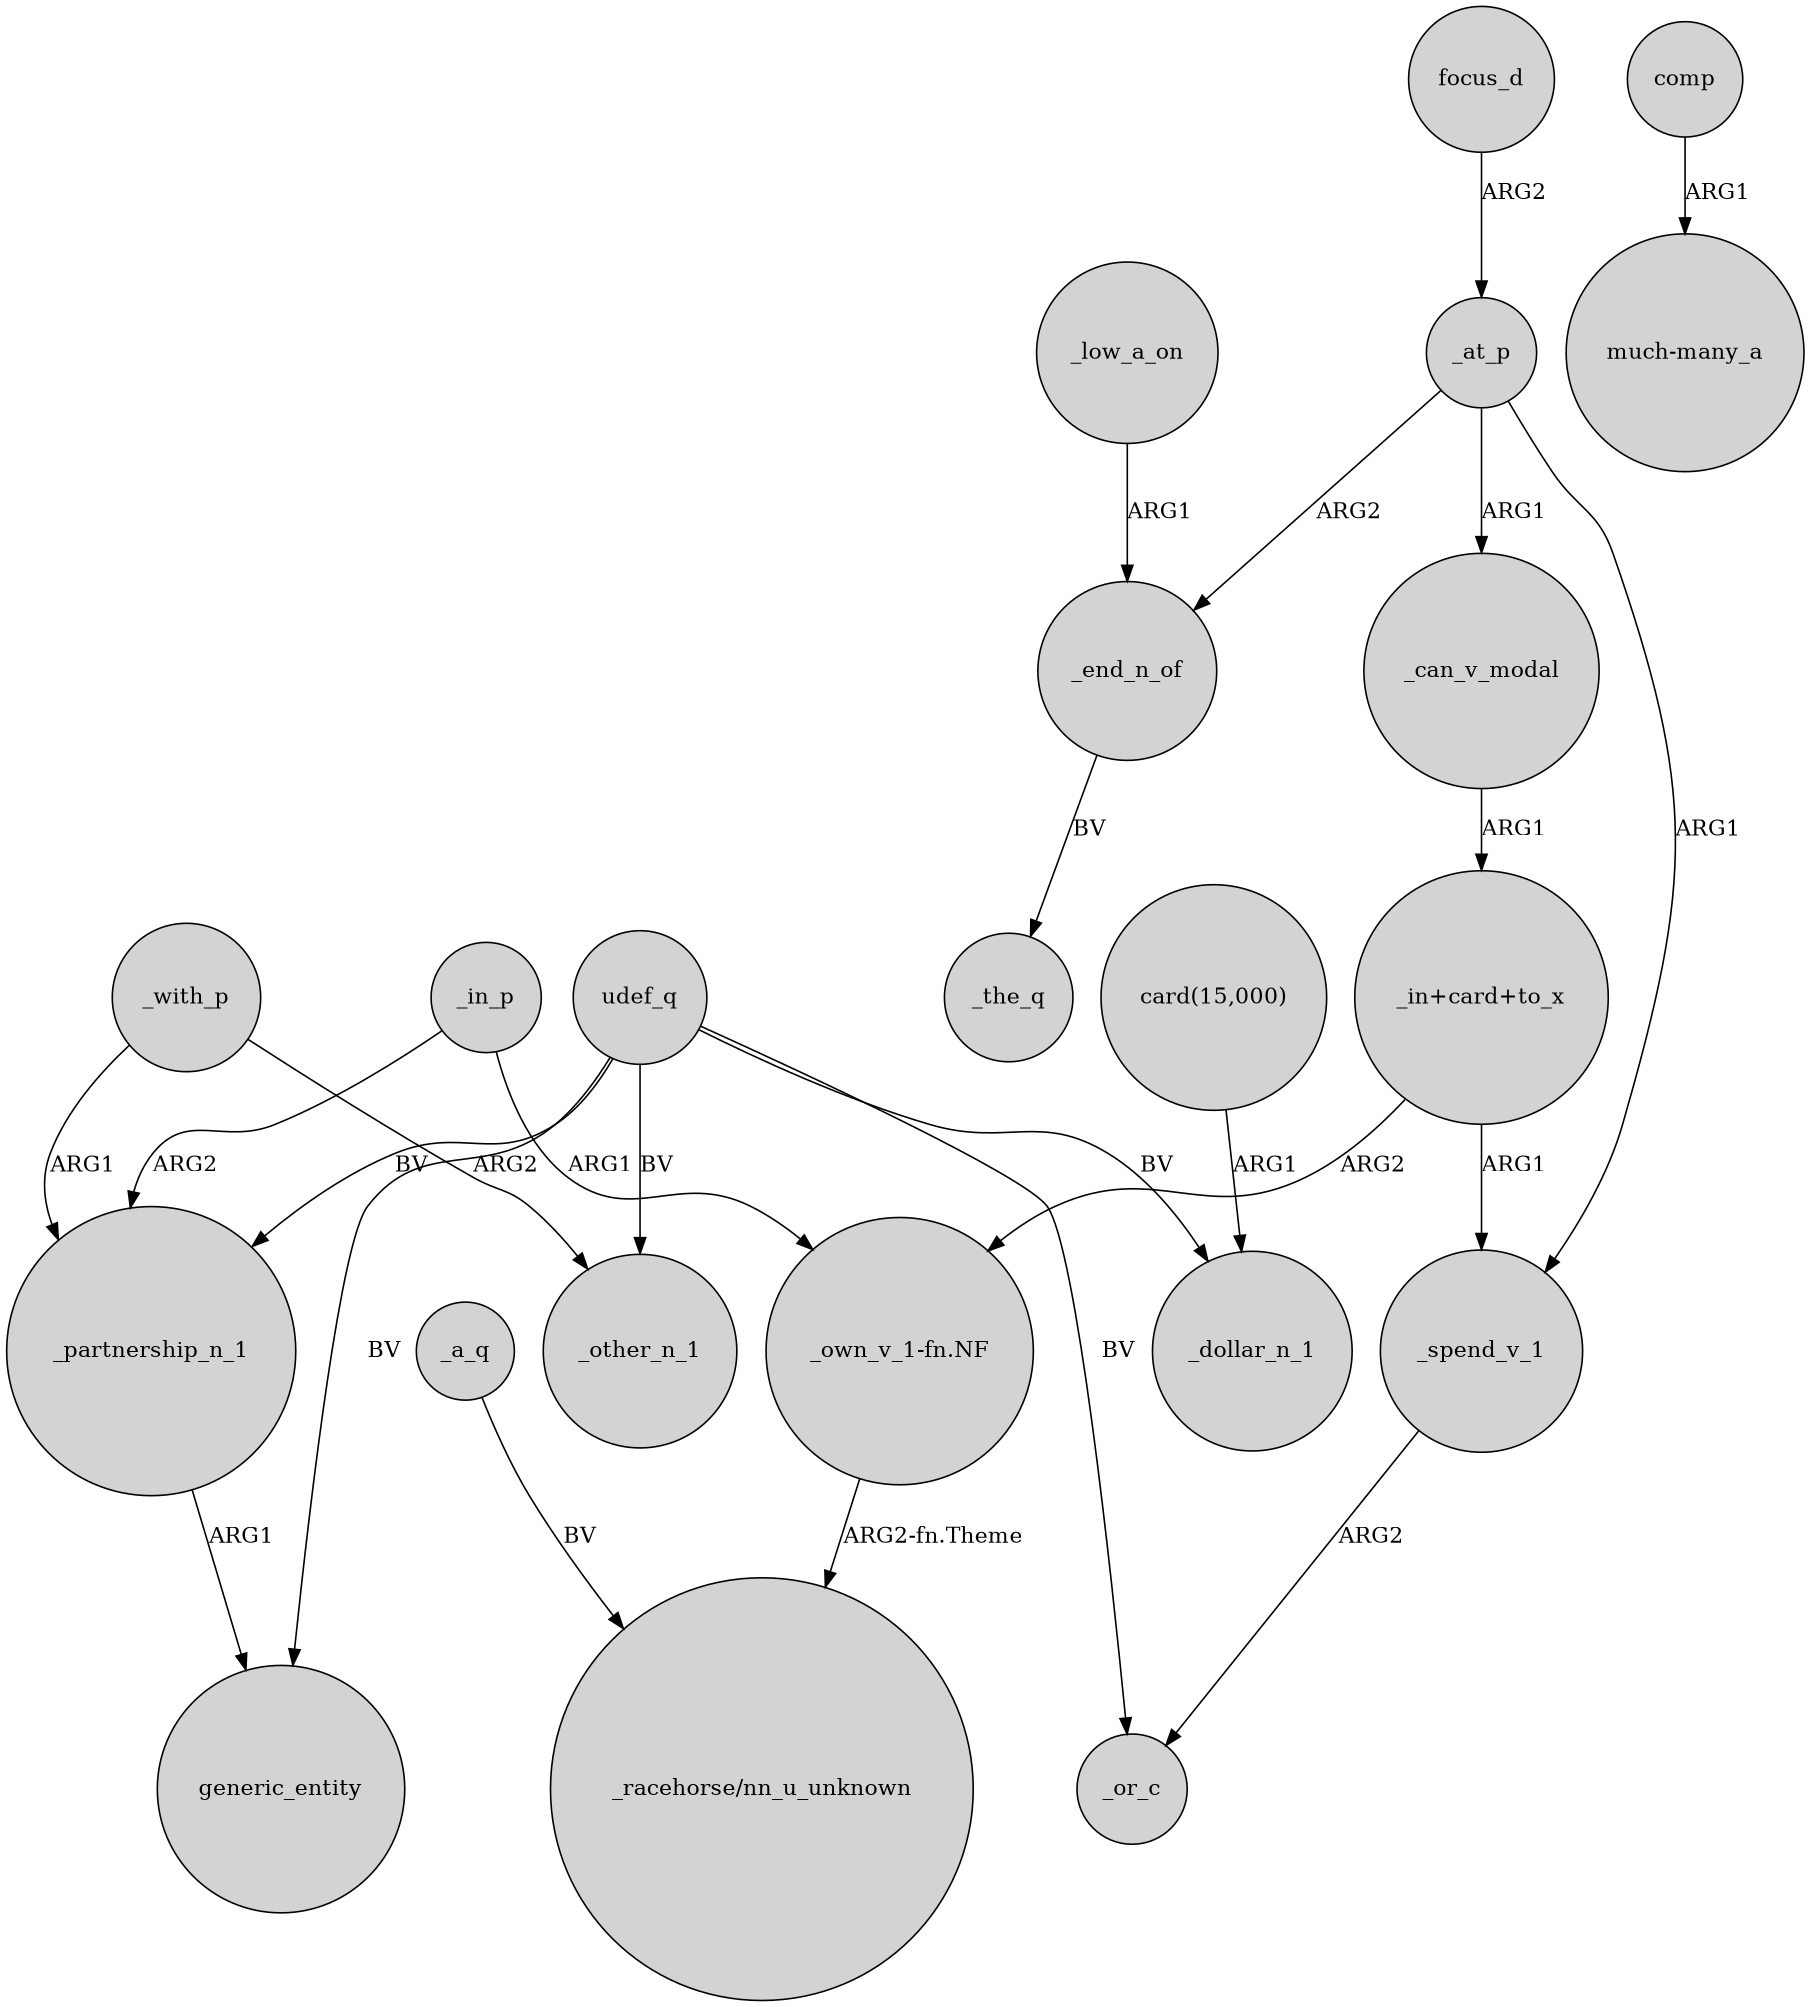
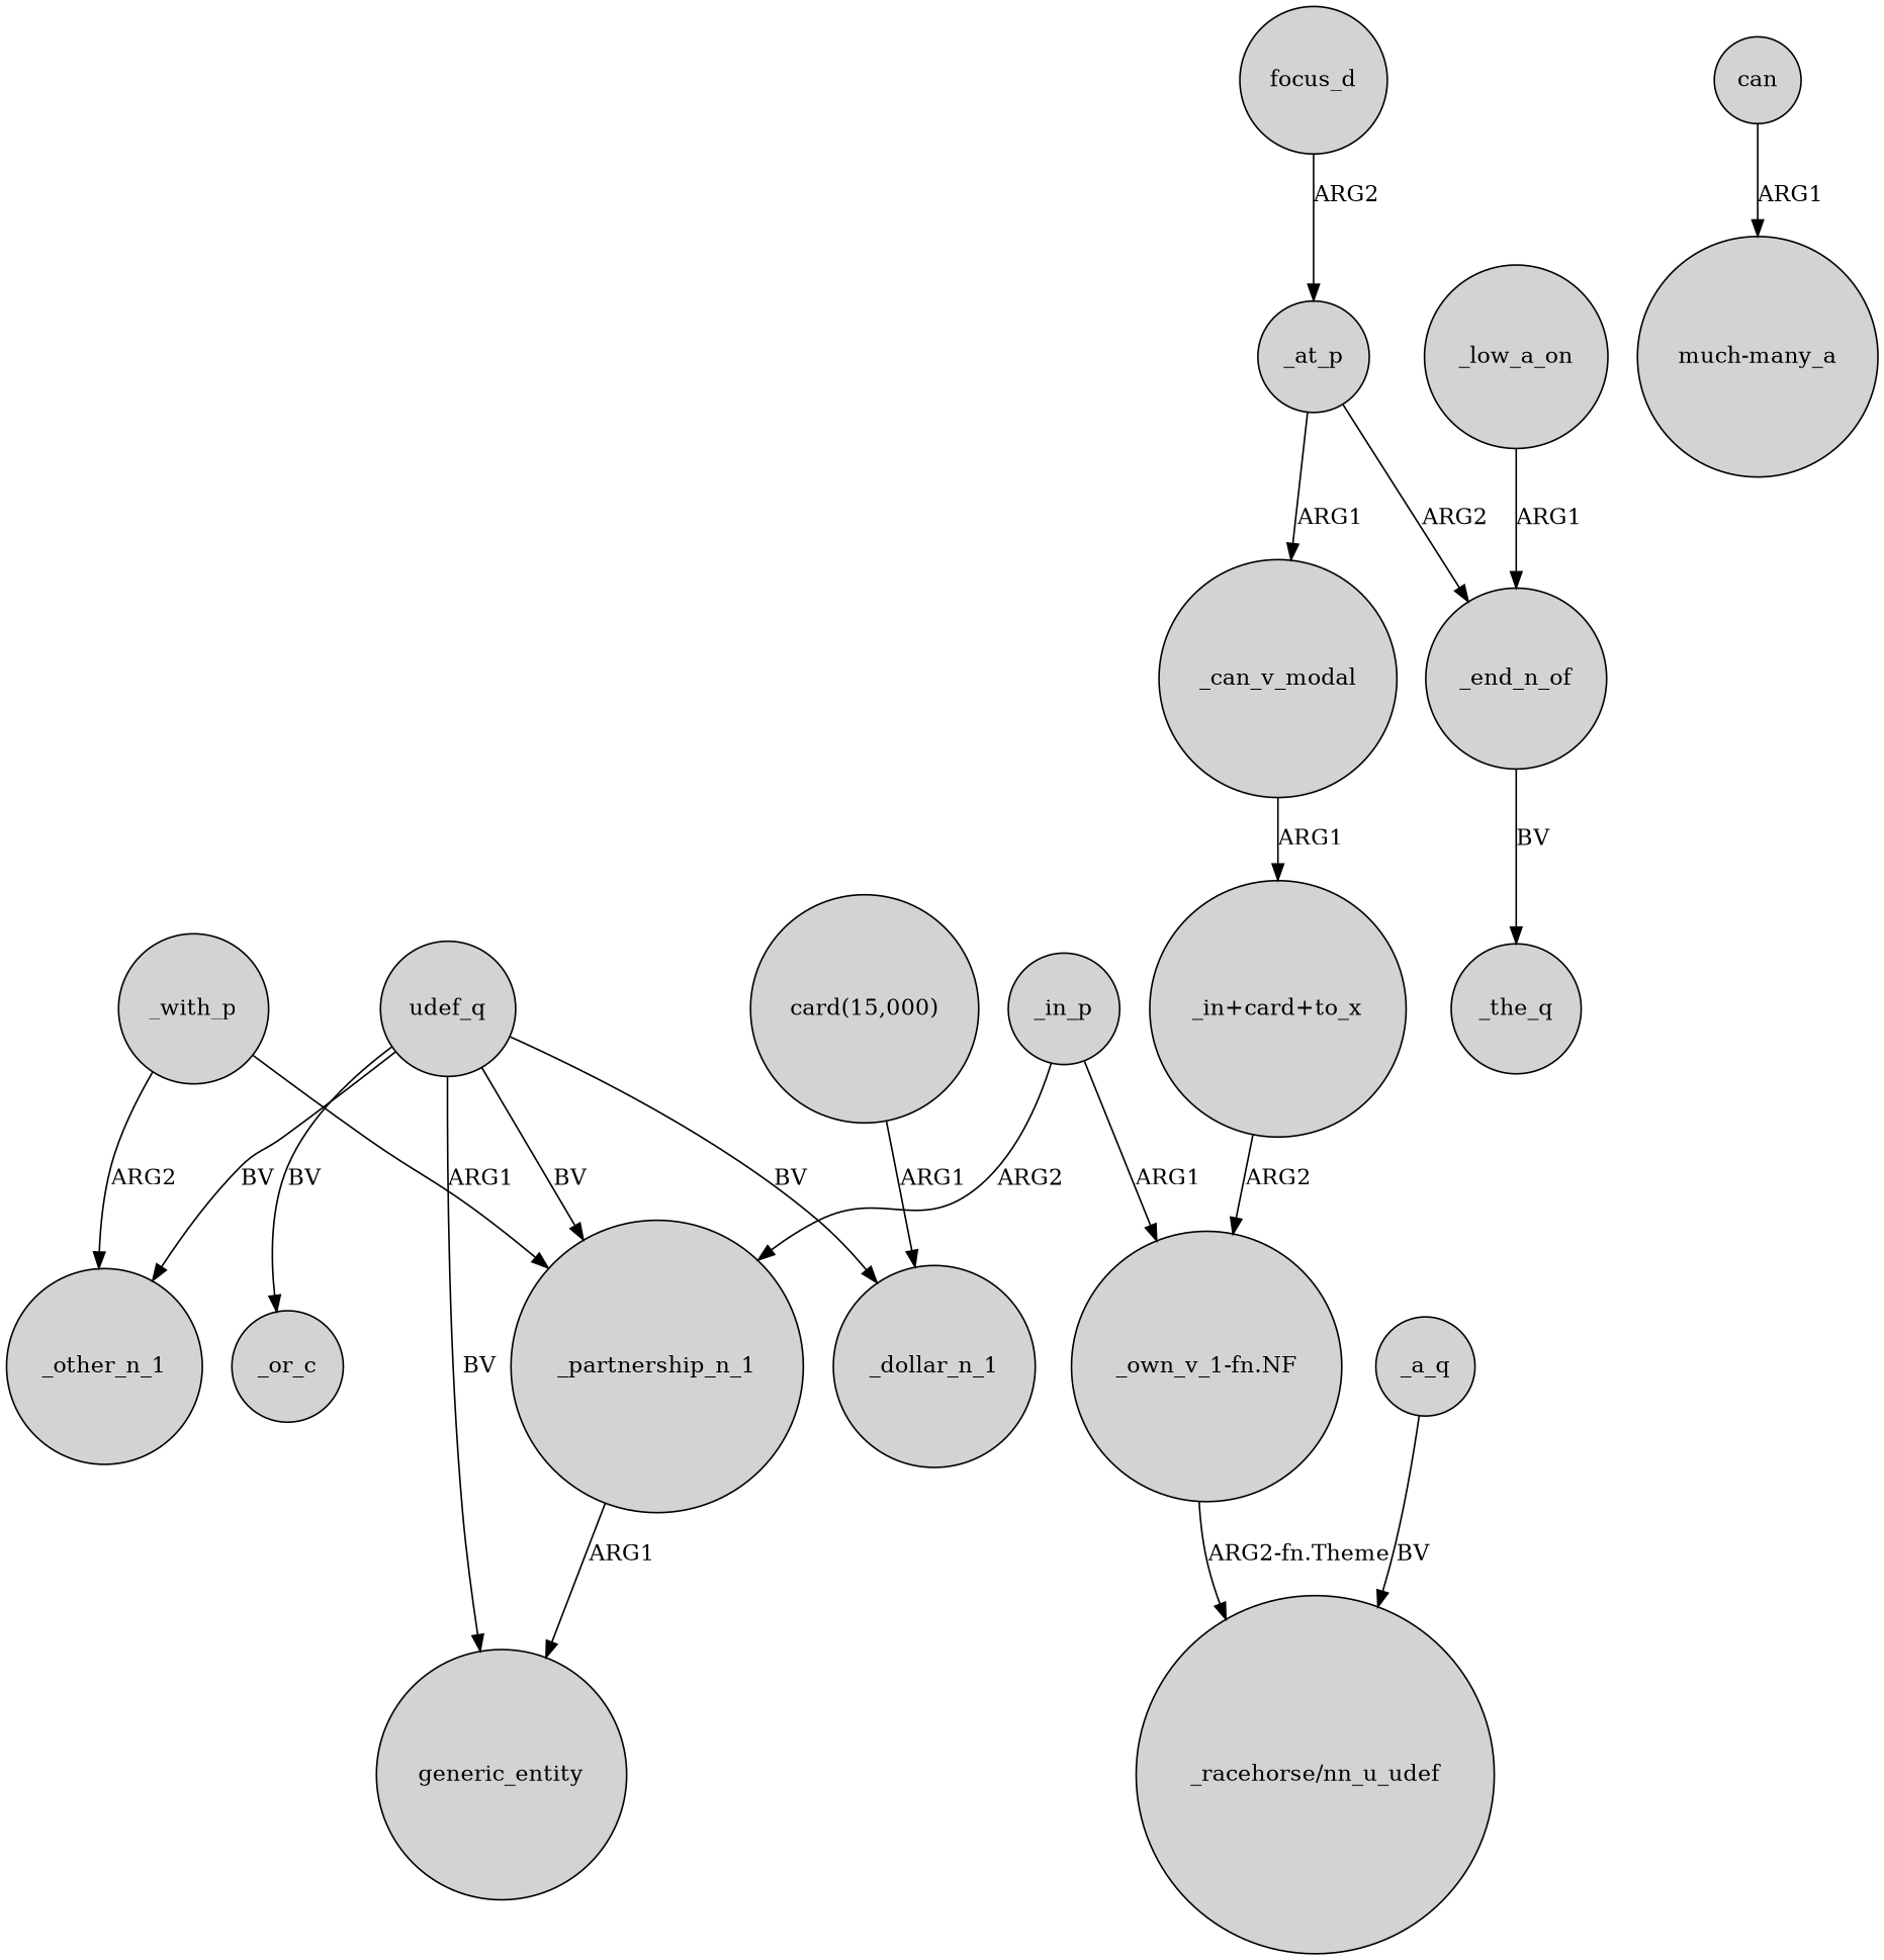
  digraph {
    node [shape=circle style=filled]
    _in_p
    _partnership_n_1
    "_own_v_1-fn.NF"
    generic_entity
-   "_racehorse/nn_u_unknown"
+   "_racehorse/nn_u_unknown" [label="_racehorse/nn_u_udef"]
    udef_q
    _or_c
    _other_n_1
    _dollar_n_1
-   _spend_v_1
    _end_n_of
    _the_q
    _at_p
    _can_v_modal
    focus_d
    n16 [label="_in+card+to_x"]
    _low_a_on
    _with_p
-   comp
+   comp [label=can]
    "much-many_a"
    _a_q
    "card(15,000)"
    _in_p -> _partnership_n_1 [label=ARG2]
    _in_p -> "_own_v_1-fn.NF" [label=ARG1]
    _partnership_n_1 -> generic_entity [label=ARG1]
    "_own_v_1-fn.NF" -> "_racehorse/nn_u_unknown" [label="ARG2-fn.Theme"]
    udef_q -> _partnership_n_1 [label=BV]
    udef_q -> generic_entity [label=BV]
    udef_q -> _or_c [label=BV]
    udef_q -> _other_n_1 [label=BV]
    udef_q -> _dollar_n_1 [label=BV]
-   _spend_v_1 -> _or_c [label=ARG2]
    _end_n_of -> _the_q [label=BV]
-   _at_p -> _spend_v_1 [label=ARG1]
    _at_p -> _end_n_of [label=ARG2]
    _at_p -> _can_v_modal [label=ARG1]
    _can_v_modal -> n16 [label=ARG1]
    focus_d -> _at_p [label=ARG2]
    n16 -> "_own_v_1-fn.NF" [label=ARG2]
-   n16 -> _spend_v_1 [label=ARG1]
    _low_a_on -> _end_n_of [label=ARG1]
    _with_p -> _partnership_n_1 [label=ARG1]
    _with_p -> _other_n_1 [label=ARG2]
    comp -> "much-many_a" [label=ARG1]
    _a_q -> "_racehorse/nn_u_unknown" [label=BV]
    "card(15,000)" -> _dollar_n_1 [label=ARG1]
  }
